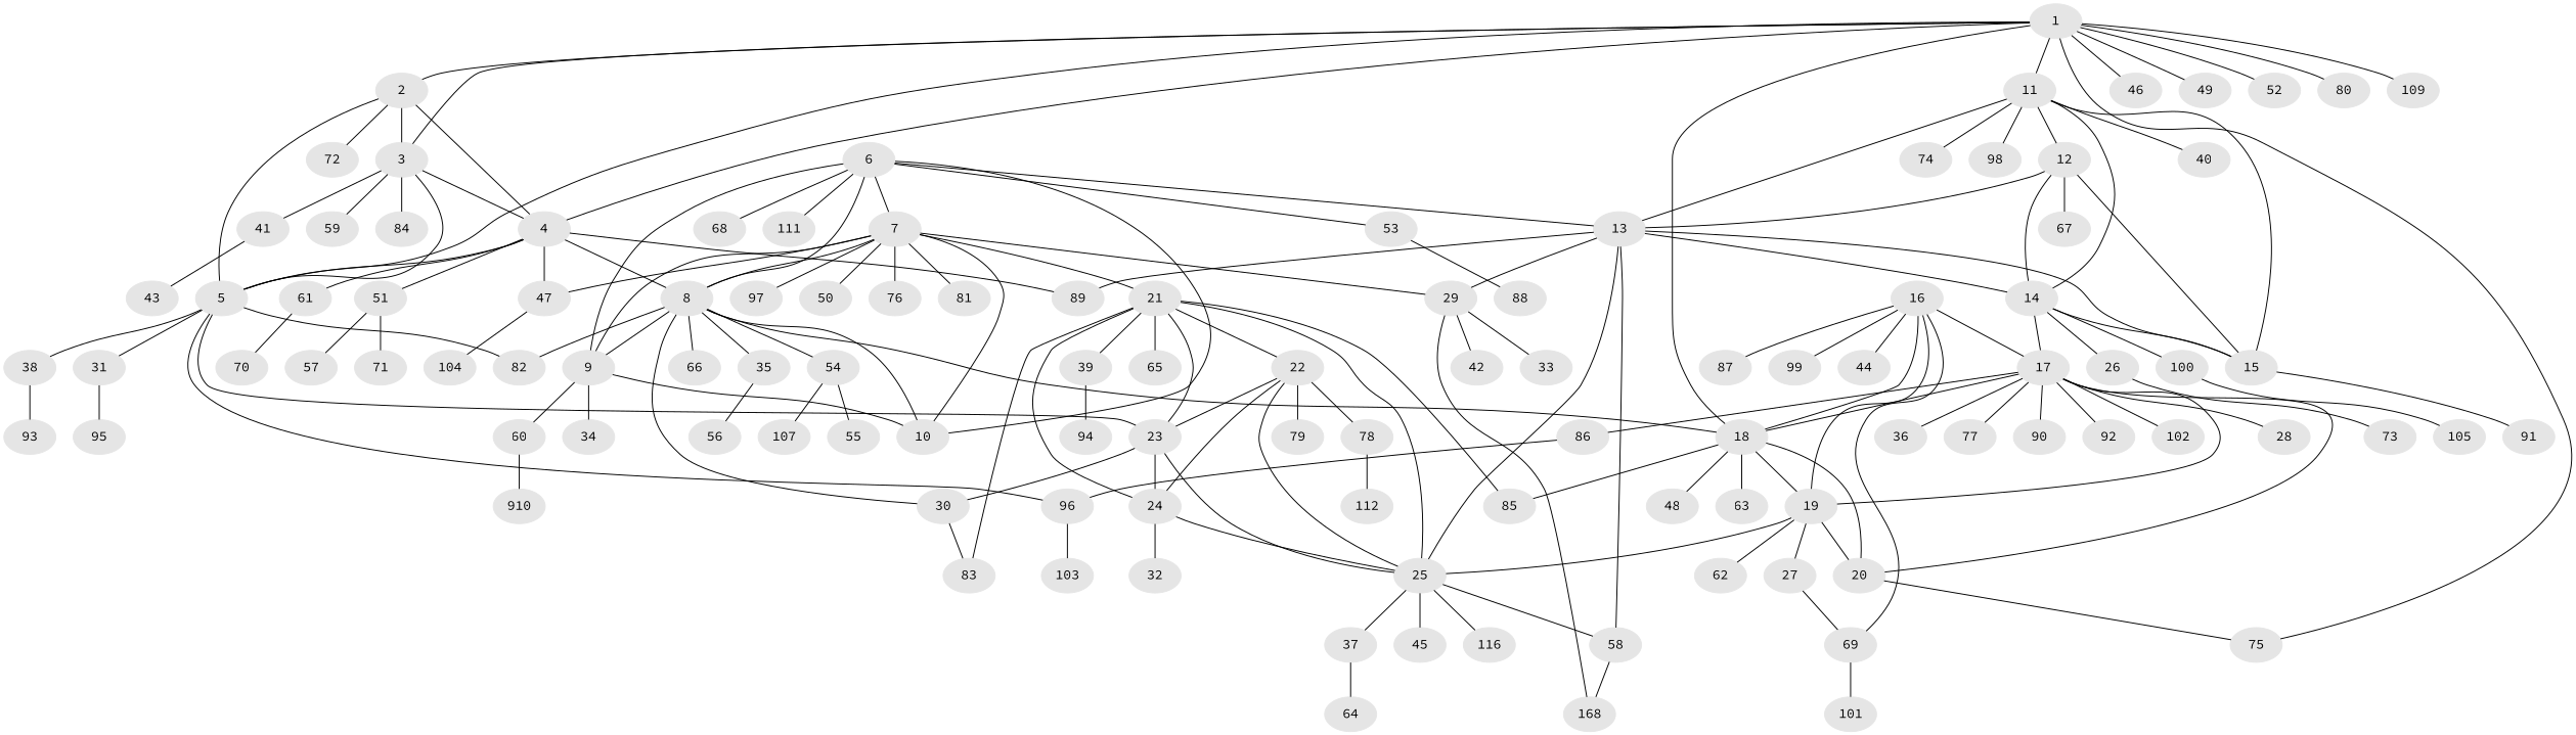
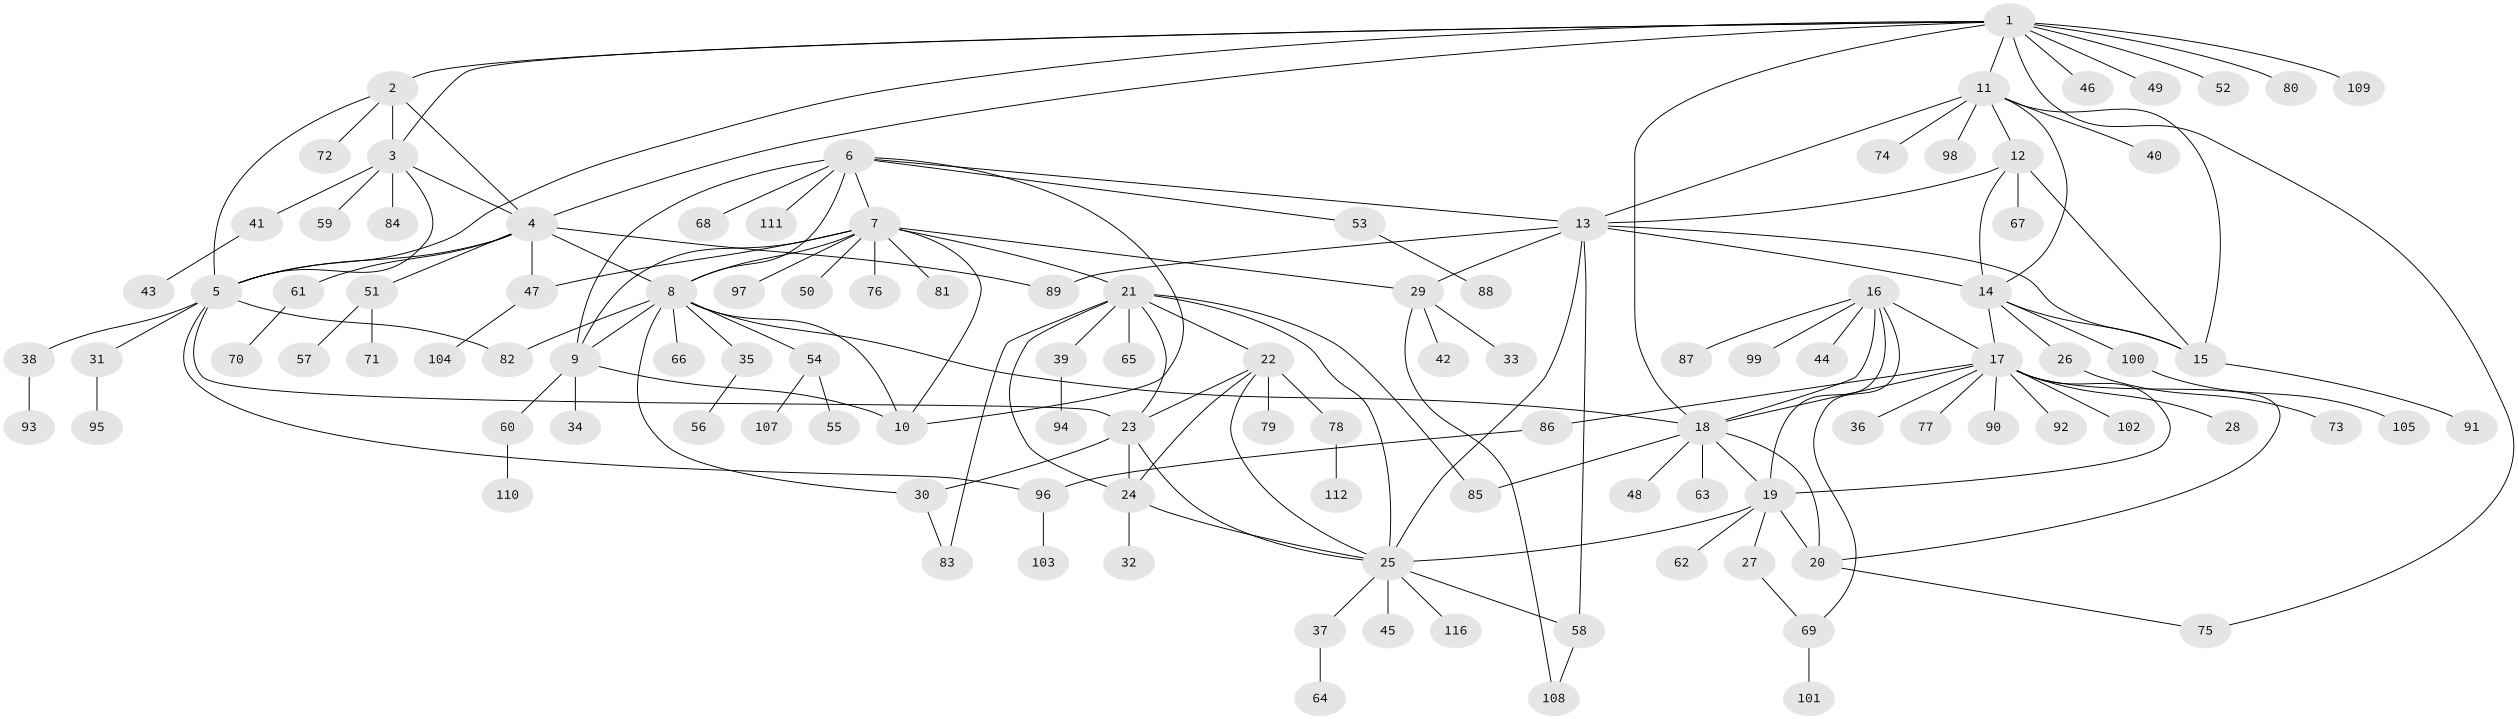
  graph {
    fontname="Source Code Pro"
    node [color=gray90 fontname="Source Code Pro" style=filled]
    edge [fontname="Source Code Pro"]
    1
    2
    3
    4
    5
    11
    18
    46
    49
    52
    75
    80
    109
    72
    41
    59
    84
    8
    47
    51
    61
    89
    23
    31
    38
    82
    96
    13
    12
    14
    15
    40
    74
    98
    19
    20
    48
    63
    85
    43
    9
    10
    30
    35
    54
    66
    104
    57
    71
    70
    25
    24
    95
    93
    103
    6
    7
    53
    68
    111
    21
    29
    50
    76
    81
    97
    34
    60
    58
    88
    22
    39
    65
    83
    33
    42
-   108 [label=168]
+   108
    56
    55
    107
-   110 [label=910]
+   110
    67
    17
    26
    100
    91
    37
    45
    n89 [label=116]
    28
    36
    77
    86
    90
    92
    102
    73
    105
    16
    44
    87
    99
    69
    27
    62
    78
    79
    32
    94
    112
    64
    101
    1 -- 2
    1 -- 3
    1 -- 4
    1 -- 5
    1 -- 11
    1 -- 18
    1 -- 46
    1 -- 49
    1 -- 52
    1 -- 75
    1 -- 80
    1 -- 109
    2 -- 3
    2 -- 4
    2 -- 5
    2 -- 72
    3 -- 4
    3 -- 5
    3 -- 41
    3 -- 59
    3 -- 84
    4 -- 5
    4 -- 8
    4 -- 47
    4 -- 51
    4 -- 61
    4 -- 89
    5 -- 23
    5 -- 31
    5 -- 38
    5 -- 82
    5 -- 96
    11 -- 13
    11 -- 12
    11 -- 14
    11 -- 15
    11 -- 40
    11 -- 74
    11 -- 98
    18 -- 19
    18 -- 20
    18 -- 48
    18 -- 63
    18 -- 85
    41 -- 43
    8 -- 18
    8 -- 82
    8 -- 9
    8 -- 10
    8 -- 30
    8 -- 35
    8 -- 54
    8 -- 66
    47 -- 104
    51 -- 57
    51 -- 71
    61 -- 70
    23 -- 30
    23 -- 25
    23 -- 24
    31 -- 95
    38 -- 93
    96 -- 103
    13 -- 89
    13 -- 14
    13 -- 15
    13 -- 25
    13 -- 29
    13 -- 58
    12 -- 13
    12 -- 14
    12 -- 15
    12 -- 67
    14 -- 15
    14 -- 17
    14 -- 26
    14 -- 100
    15 -- 91
    19 -- 20
    19 -- 25
    19 -- 27
    19 -- 62
    20 -- 75
    9 -- 10
    9 -- 34
    9 -- 60
    30 -- 83
    35 -- 56
    54 -- 55
    54 -- 107
    25 -- 58
    25 -- 37
    25 -- 45
    25 -- n89
    24 -- 25
    24 -- 32
    6 -- 8
    6 -- 13
    6 -- 9
    6 -- 10
    6 -- 7
    6 -- 53
    6 -- 68
    6 -- 111
    7 -- 8
    7 -- 47
    7 -- 9
    7 -- 10
    7 -- 21
    7 -- 29
    7 -- 50
    7 -- 76
    7 -- 81
    7 -- 97
    53 -- 88
    21 -- 23
    21 -- 85
    21 -- 25
    21 -- 24
    21 -- 22
    21 -- 39
    21 -- 65
    21 -- 83
    29 -- 33
    29 -- 42
    29 -- 108
    60 -- 110
    58 -- 108
    22 -- 23
    22 -- 25
    22 -- 24
    22 -- 78
    22 -- 79
    39 -- 94
    17 -- 18
    17 -- 19
    17 -- 20
    17 -- 28
    17 -- 36
    17 -- 77
    17 -- 86
    17 -- 90
    17 -- 92
    17 -- 102
    26 -- 73
    100 -- 105
    37 -- 64
    86 -- 96
    16 -- 18
    16 -- 19
    16 -- 17
    16 -- 44
    16 -- 87
    16 -- 99
    16 -- 69
    69 -- 101
    27 -- 69
    78 -- 112
  }
